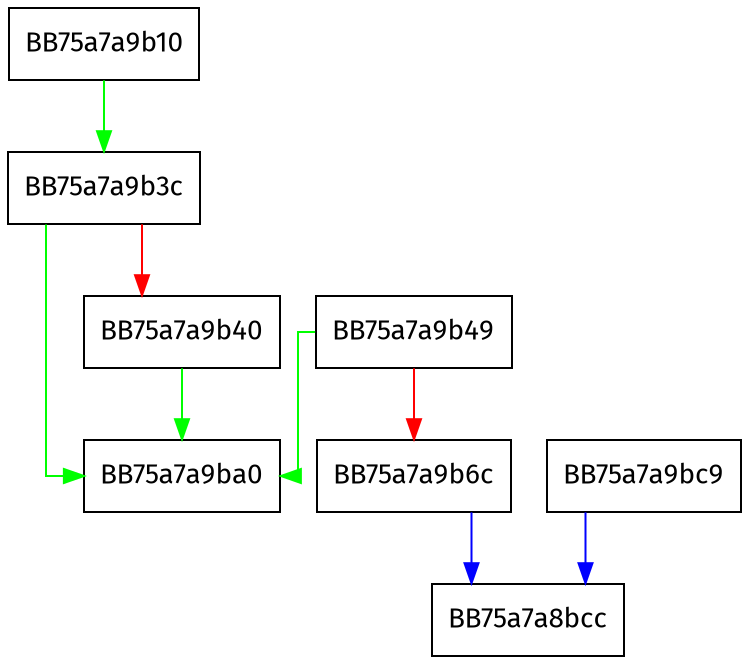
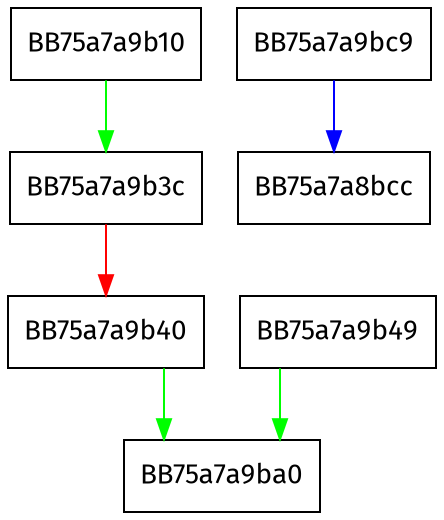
  digraph {
    fontname="Fira Sans"
    splines=ortho
    node [fontname="Fira Sans" shape=box]
    edge [color=green fontname="Fira Sans"]
    BB75a7a9b10
    BB75a7a9b3c
    BB75a7a9ba0
    BB75a7a9b40
    n5 [label=BB75a7a8bcc]
    BB75a7a9bc9
    BB75a7a9b49
-   BB75a7a9b6c
    BB75a7a9b10 -> BB75a7a9b3c
-   BB75a7a9b3c -> BB75a7a9ba0
    BB75a7a9b3c -> BB75a7a9b40 [color=red]
    BB75a7a9b40 -> BB75a7a9ba0
    BB75a7a9bc9 -> n5 [color=blue]
    BB75a7a9b49 -> BB75a7a9ba0
-   BB75a7a9b49 -> BB75a7a9b6c [color=red]
-   BB75a7a9b6c -> n5 [color=blue]
  }
